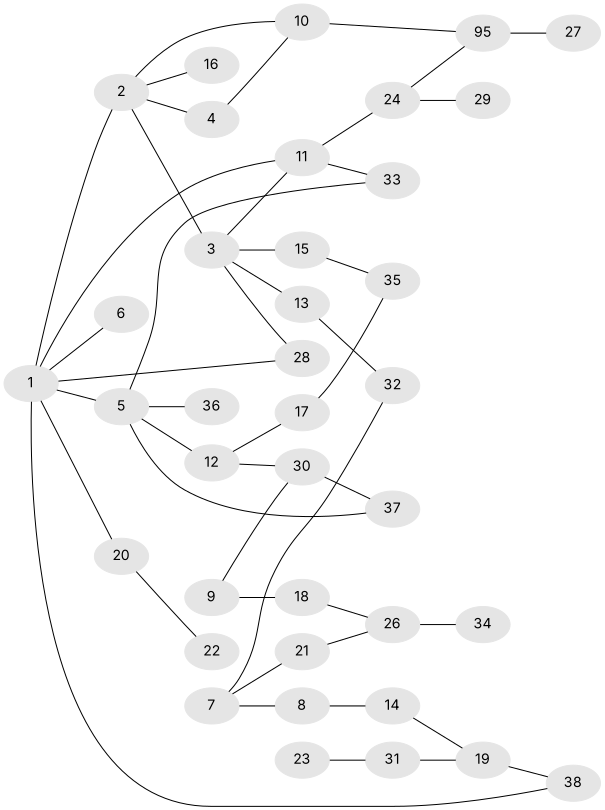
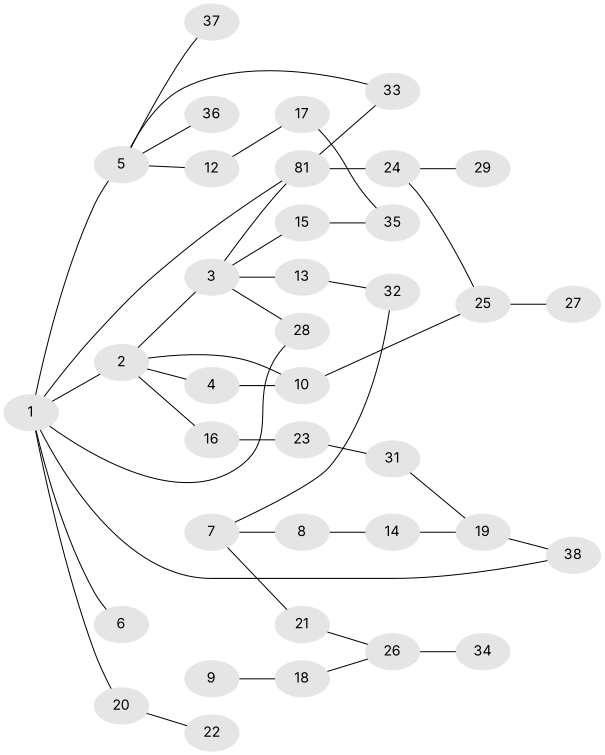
  graph {
    fontname=Inter
    rankdir=LR
    node [color=gray90 fontname=Inter style=filled]
    edge [fontname=Inter weight=1.0]
    1
    2
    5
    6
-   11
+   11 [label=81]
    20
    28
    38
    3
    4
    10
    16
    12
    33
    36
    37
    9
    18
-   30
    24
    22
    13
    15
-   25 [label=95]
+   25
    23
    7
    8
    21
    32
    35
    17
    14
    26
    19
    27
    29
    31
    34
    1 -- 2
    1 -- 5 [weight=2.0]
    1 -- 6
    1 -- 11
    1 -- 20
    1 -- 28
    1 -- 38
    2 -- 3
    2 -- 4
    2 -- 10 [weight=2.0]
    2 -- 16
    5 -- 12
    5 -- 33
    5 -- 36
    5 -- 37
    11 -- 33
    11 -- 24
    20 -- 22
    3 -- 11
    3 -- 28
    3 -- 13
    3 -- 15
    4 -- 10
    10 -- 25
-   12 -- 30 [weight=2.0]
+   16 -- 23
    12 -- 17
    9 -- 18 [weight=2.0]
-   9 -- 30
    18 -- 26
-   30 -- 37
    24 -- 25
    24 -- 29
    13 -- 32
    15 -- 35
    25 -- 27 [weight=2.0]
    23 -- 31
    7 -- 8
    7 -- 21
    7 -- 32
    8 -- 14
    21 -- 26
    17 -- 35
    14 -- 19
    26 -- 34 [weight=2.0]
    19 -- 38
    31 -- 19
  }
